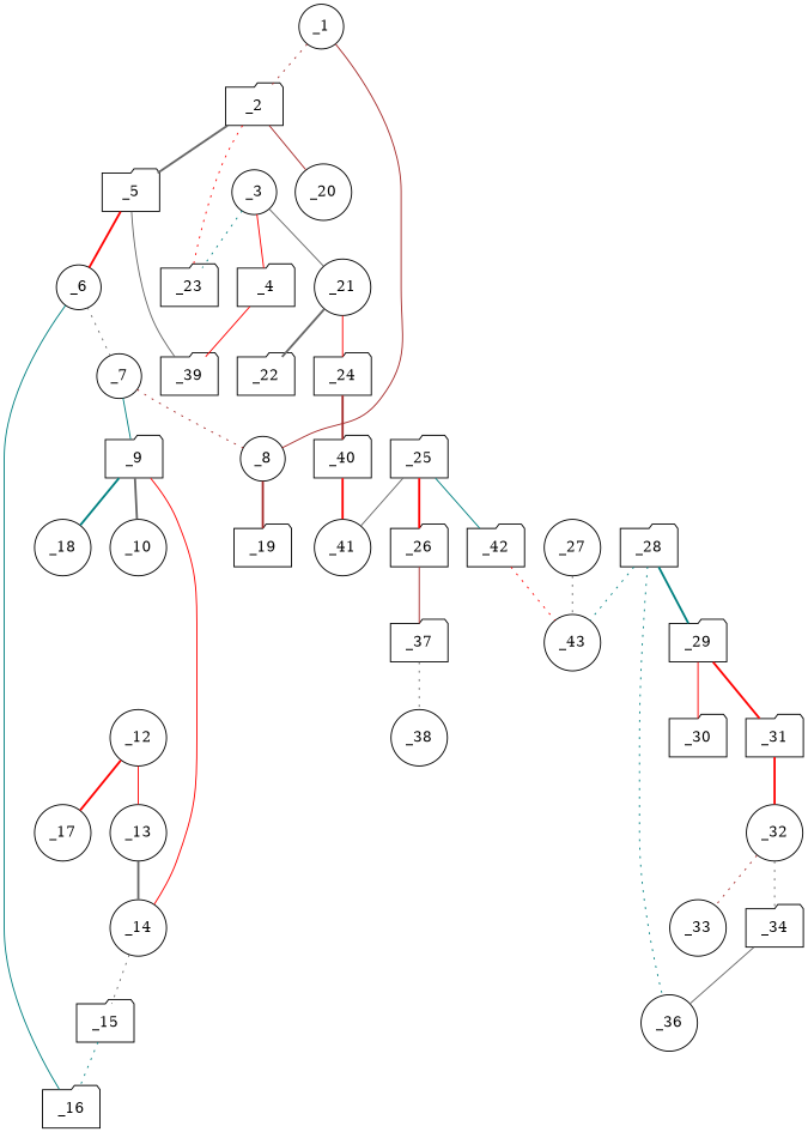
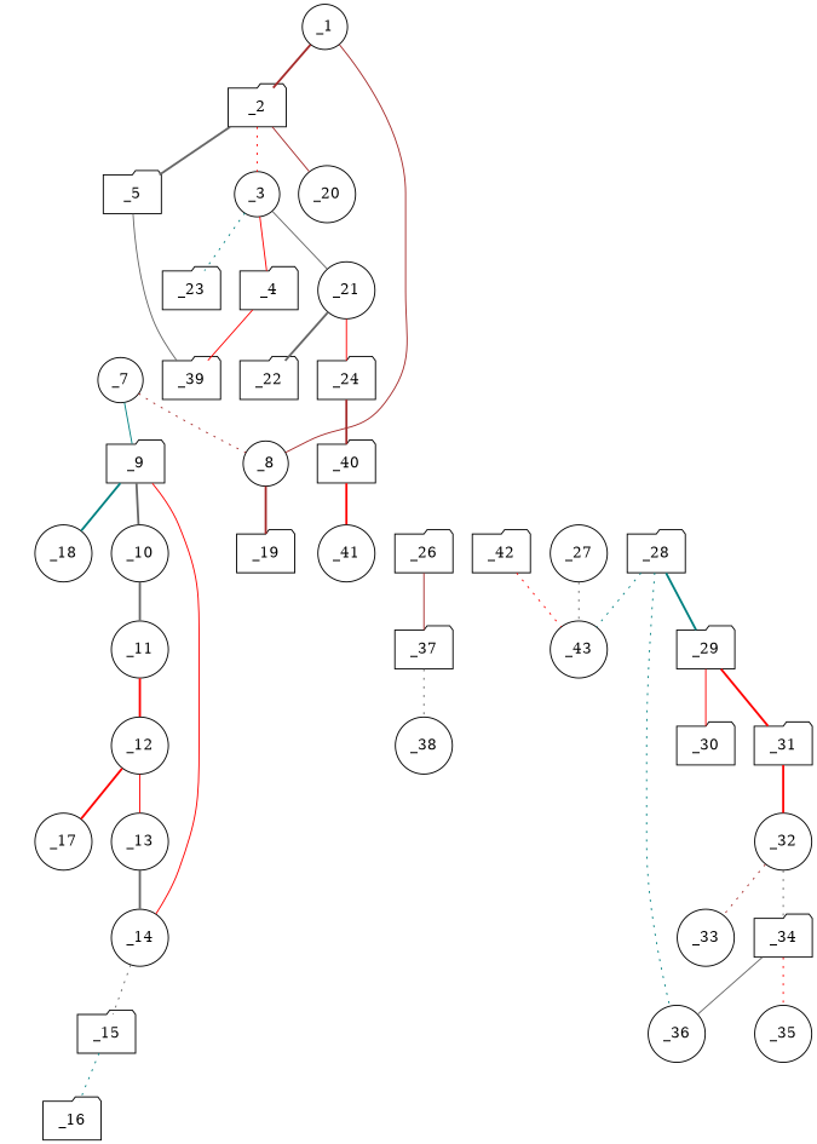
  graph {
    node [charge=0 chem=1 shape=circle symbol="C  " x=4.5981 y=-1.6953]
    edge [color=red style=bold valence=1]
    _1 [x=6.3301 y=0.9482]
    _2 [shape=folder x=7.1961 y=0.4482]
    _8 [x=5.4641 y=0.4482]
    _3 [x=8.1472 y=0.7573]
    _5 [shape=folder x=7.1961 y=-0.5518]
    _20 [x=7.1961 y=1.4482]
    _19 [chem=2 shape=folder symbol="O  " y=0.9482]
    _4 [shape=folder x=8.735 y=-0.0517]
    _21 [x=8.9562 y=1.3451]
    _23 [chem=2 shape=folder symbol="O  " x=7.8382 y=1.7083]
    _39 [shape=folder x=8.1472 y=-0.8608]
-   _6 [x=6.3301 y=-1.0518]
    _22 [chem=2 shape=folder symbol="O  " x=8.8517 y=2.3396]
    _24 [chem=2 shape=folder symbol="O  " x=9.8698 y=0.9383]
    _7 [x=5.4641 y=-0.5518]
    _16 [shape=folder x=6.3301 y=-2.0518]
    _40 [shape=folder x=10.6788 y=1.5261]
    _9 [shape=folder y=-1.0518]
    _10 [x=3.732 y=-0.5518]
    _14 [y=-2.0518]
    _18 [y=-0.0518]
+   _11 [x=2.866 y=-1.0518]
    _15 [shape=folder x=5.4641 y=-2.5518]
    _12 [x=2.866 y=-2.0518]
    _13 [x=3.7321 y=-2.5518]
    _17 [chem=2 symbol="O  " x=2 y=-2.5518]
    _41 [x=11.5923 y=1.1194]
-   _25 [shape=folder x=12.4583 y=1.6194]
    _26 [chem=4 shape=folder symbol="N  " x=12.5629 y=2.6139]
    _42 [shape=folder x=13.2015 y=0.9503]
    _37 [charge=1 chem=4 shape=folder symbol="N  " x=13.4764 y=3.0206]
    _43 [x=12.7948 y=0.0367]
    _38 [charge=-1 chem=4 symbol="N  " x=14.39 y=3.4274]
    _27 [chem=2 symbol="O  " x=11.8002 y=0.1412]
    _28 [chem=4 shape=folder symbol="N  " x=13.2948 y=-0.8293]
    _29 [shape=folder x=12.7948]
    _36 [x=14.2948 y=-0.8293]
    _30 [chem=2 shape=folder symbol="O  " x=11.7948]
    _31 [chem=4 shape=folder symbol="N  " x=13.2948 y=-2.5614]
    _32 [x=14.2948 y=-2.5614]
    _33 [chem=2 symbol="O  " x=14.7948 y=-3.4274]
    _34 [shape=folder x=14.7948]
-   _1 -- _2 [color=brown style=dotted]
+   _35 [x=15.7948]
+   _1 -- _2 [color=brown]
    _1 -- _8 [color=brown style=solid]
-   _2 -- _23 [style=dotted]
+   _2 -- _3 [style=dotted]
    _2 -- _5 [color=gray40]
    _2 -- _20 [color=brown style=solid]
    _8 -- _19 [color=brown]
    _3 -- _4 [style=solid]
    _3 -- _21 [color=gray40 style=solid]
    _3 -- _23 [color=teal style=dotted]
    _5 -- _39 [color=gray40 style=solid]
-   _5 -- _6
    _4 -- _39 [style=solid]
    _21 -- _22 [color=gray40 valence=2]
    _21 -- _24 [style=solid]
-   _6 -- _7 [color=gray40 style=dotted]
-   _6 -- _16 [color=teal style=solid]
    _24 -- _40 [color=brown]
    _7 -- _8 [color=brown style=dotted]
    _7 -- _9 [color=teal style=solid]
    _40 -- _41
    _9 -- _10 [color=gray40]
    _9 -- _14 [style=solid]
    _9 -- _18 [color=teal]
+   _10 -- _11 [color=gray40 valence=2]
    _14 -- _15 [color=gray40 style=dotted]
+   _11 -- _12
    _15 -- _16 [color=teal style=dotted]
    _12 -- _13 [style=solid]
    _12 -- _17 [valence=2]
    _13 -- _14 [color=gray40 valence=2]
-   _25 -- _41 [color=gray40 style=solid]
-   _25 -- _26
-   _25 -- _42 [color=teal style=solid]
    _26 -- _37 [color=brown style=solid valence=2]
    _42 -- _43 [style=dotted]
    _37 -- _38 [color=gray40 style=dotted valence=2]
    _27 -- _43 [color=gray40 style=dotted]
    _28 -- _43 [color=teal style=dotted]
    _28 -- _29 [color=teal]
    _28 -- _36 [color=teal style=dotted]
    _29 -- _30 [style=solid valence=2]
    _29 -- _31
    _31 -- _32
    _32 -- _33 [color=brown style=dotted valence=2]
    _32 -- _34 [color=gray40 style=dotted]
    _34 -- _36 [color=gray40 style=solid valence=2]
+   _34 -- _35 [style=dotted]
  }
